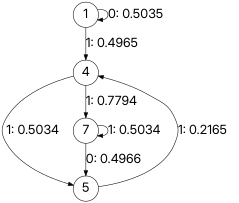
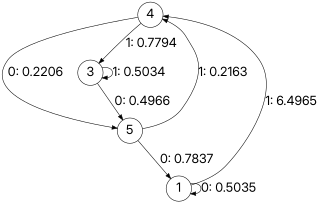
  digraph {
    fontname=Inter
    node [fontname=Inter fontsize=24 shape=circle]
    edge [fontname=Inter fontsize=24]
    n1 [label=4]
    n2 [label=5]
-   3 [label=7]
+   3
    1
-   n1 -> n2 [label="1: 0.5034   "]
+   n1 -> n2 [label="0: 0.2206   "]
    n1 -> 3 [label="1: 0.7794   "]
-   n2 -> n1 [label="1: 0.2165   "]
+   n2 -> n1 [label="1: 0.2163   "]
+   n2 -> 1 [label="0: 0.7837   "]
    3 -> n2 [label="0: 0.4966   "]
    3 -> 3 [label="1: 0.5034   "]
-   1 -> n1 [label="1: 0.4965   "]
+   1 -> n1 [label="1: 6.4965   "]
    1 -> 1 [label="0: 0.5035   "]
  }
